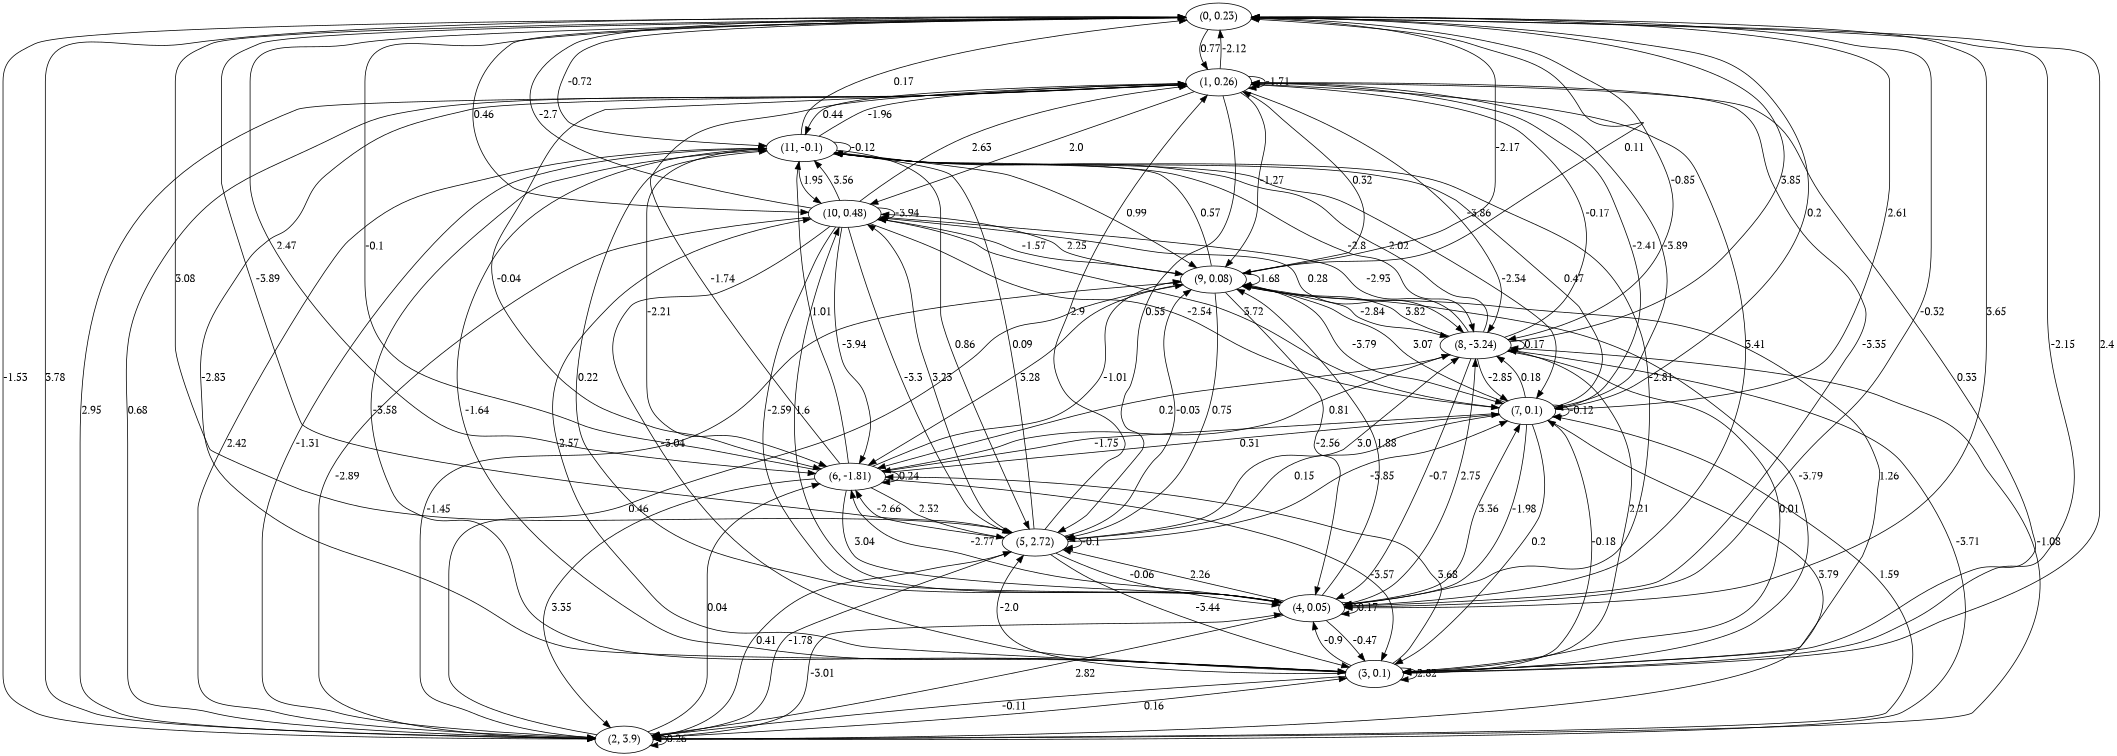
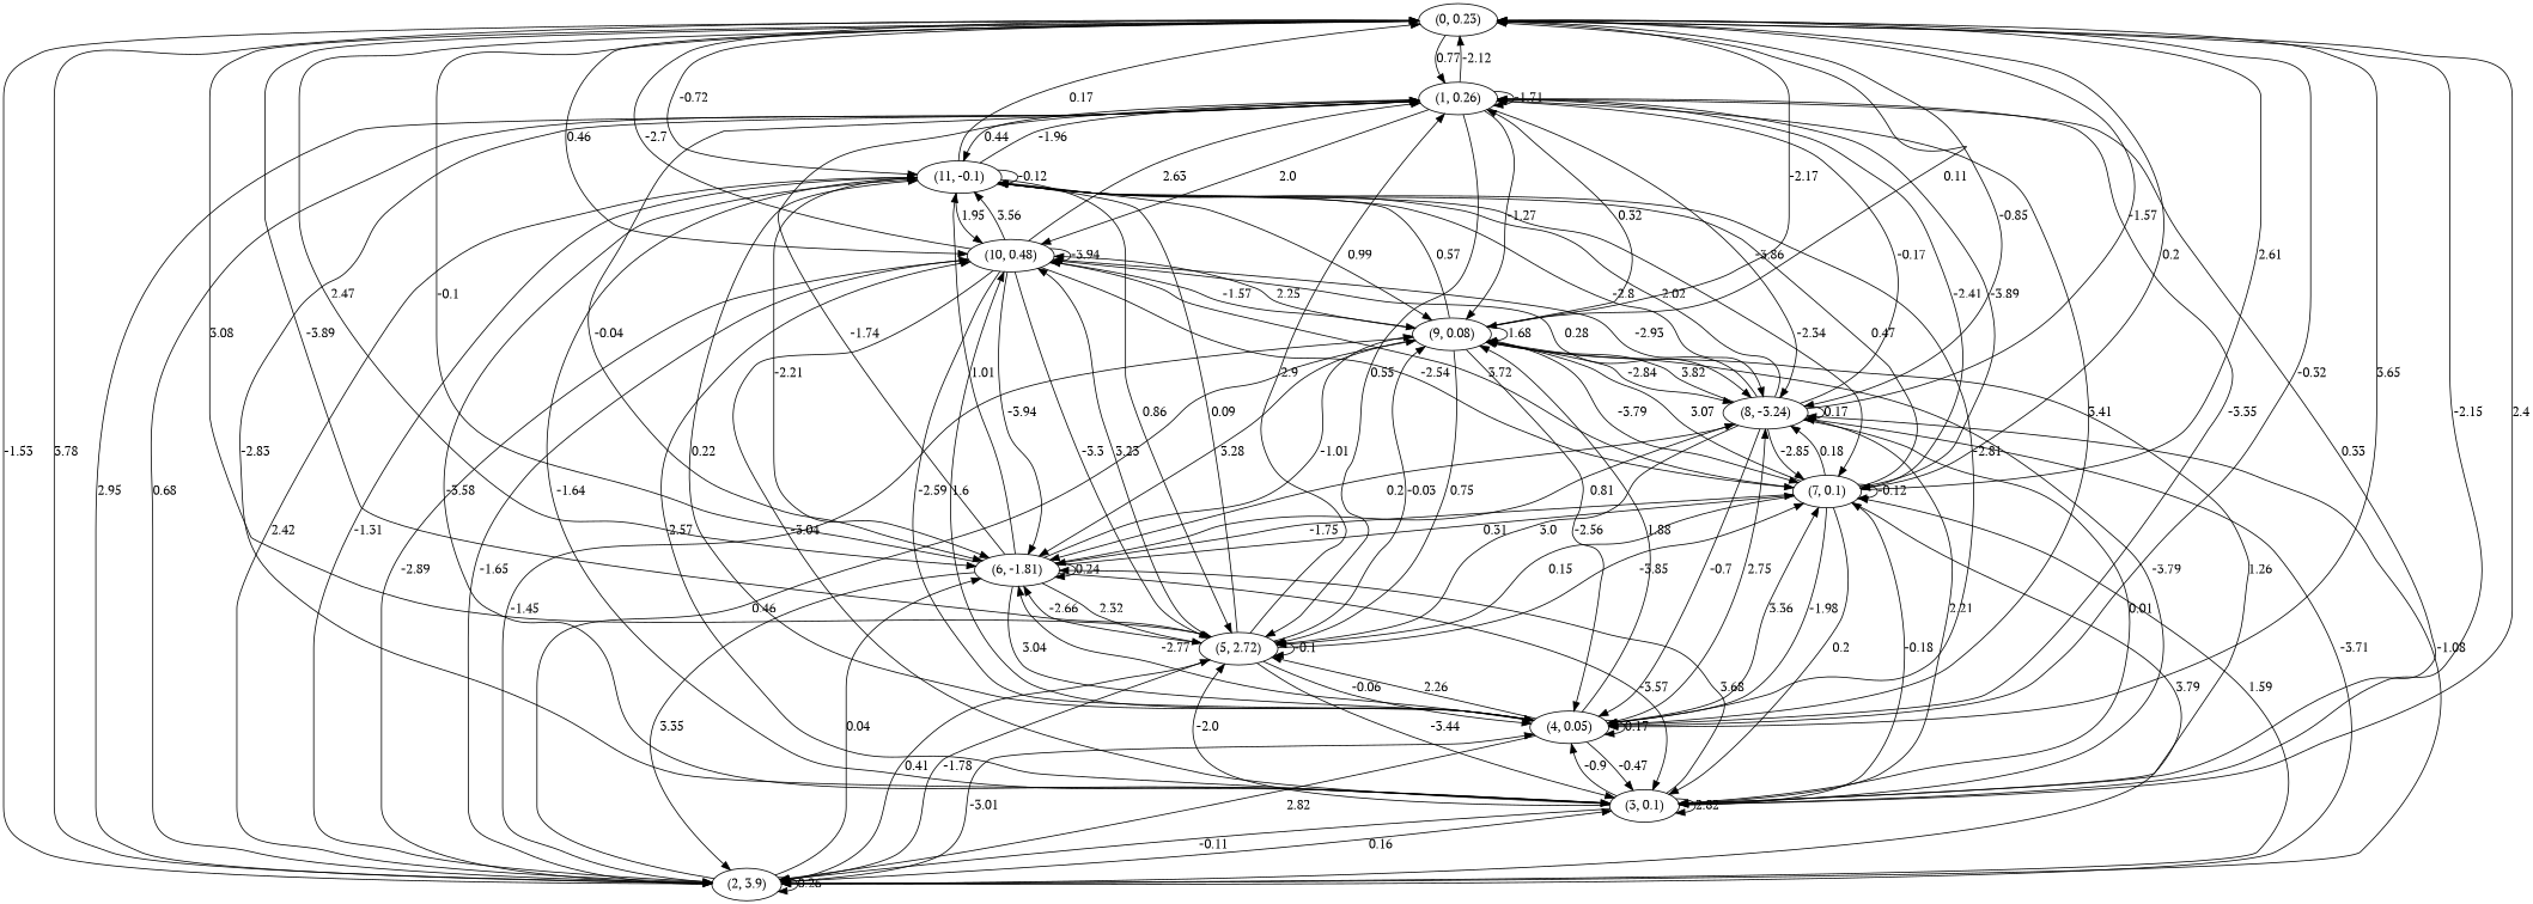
  digraph {
    fontname="PT Serif"
    node [fontname="PT Serif"]
    edge [fontname="PT Serif"]
    n1 [label="(0, 0.23)"]
    n2 [label="(1, 0.26)"]
    n3 [label="(2, 3.9)"]
    n4 [label="(3, 0.1)"]
    n5 [label="(4, 0.05)"]
    n6 [label="(5, 2.72)"]
    n7 [label="(6, -1.81)"]
    n8 [label="(7, 0.1)"]
    n9 [label="(8, -3.24)"]
    n10 [label="(9, 0.08)"]
    n11 [label="(10, 0.48)"]
    n12 [label="(11, -0.1)"]
    n1 -> n2 [label=0.77]
    n1 -> n3 [label=-1.53]
    n1 -> n4 [label=-2.15]
    n1 -> n5 [label=3.65]
    n1 -> n6 [label=3.08]
    n1 -> n7 [label=2.47]
    n1 -> n8 [label=0.2]
    n1 -> n9 [label=-0.85]
    n1 -> n10 [label=-2.17]
    n1 -> n11 [label=0.46]
    n1 -> n12 [label=-0.72]
    n2 -> n1 [label=-2.12]
    n2 -> n2 [label=-1.71]
    n2 -> n3 [label=2.95]
    n2 -> n4 [label=0.33]
    n2 -> n5 [label=-3.35]
    n2 -> n6 [label=0.55]
    n2 -> n7 [label=-0.04]
    n2 -> n8 [label=-2.41]
    n2 -> n9 [label=-3.86]
    n2 -> n10 [label=-1.27]
    n2 -> n11 [label=2.0]
    n2 -> n12 [label=0.44]
    n3 -> n1 [label=3.78]
    n3 -> n2 [label=0.68]
    n3 -> n3 [label=0.26]
    n3 -> n4 [label=0.16]
    n3 -> n5 [label=-3.01]
    n3 -> n6 [label=-1.78]
    n3 -> n7 [label=0.04]
    n3 -> n8 [label=1.59]
    n3 -> n9 [label=-1.08]
    n3 -> n10 [label=0.46]
+   n3 -> n11 [label=-1.65]
    n3 -> n12 [label=-1.31]
    n4 -> n1 [label=2.4]
    n4 -> n2 [label=-2.83]
    n4 -> n3 [label=-0.11]
    n4 -> n4 [label=2.82]
    n4 -> n5 [label=-0.9]
    n4 -> n6 [label=-2.0]
    n4 -> n7 [label=3.68]
    n4 -> n8 [label=-0.18]
    n4 -> n9 [label=2.21]
    n4 -> n10 [label=1.26]
    n4 -> n11 [label=2.57]
    n4 -> n12 [label=-1.64]
    n5 -> n1 [label=-0.32]
    n5 -> n2 [label=3.41]
    n5 -> n3 [label=2.82]
    n5 -> n4 [label=-0.47]
    n5 -> n5 [label=0.17]
    n5 -> n6 [label=2.26]
    n5 -> n7 [label=-2.77]
    n5 -> n8 [label=3.36]
    n5 -> n9 [label=2.75]
    n5 -> n10 [label=1.88]
    n5 -> n11 [label=1.6]
    n5 -> n12 [label=0.22]
    n6 -> n1 [label=-3.89]
    n6 -> n2 [label=2.9]
    n6 -> n3 [label=0.41]
    n6 -> n4 [label=-3.44]
    n6 -> n5 [label=-0.06]
    n6 -> n6 [label=-0.1]
    n6 -> n7 [label=-2.66]
    n6 -> n8 [label=-3.85]
-   n6 -> n9 [label=3.0]
+   n9 -> n6 [label=3.0]
    n6 -> n10 [label=-0.03]
    n6 -> n11 [label=3.23]
    n6 -> n12 [label=0.09]
    n7 -> n1 [label=-0.1]
    n7 -> n2 [label=-1.74]
    n7 -> n3 [label=3.35]
    n7 -> n4 [label=-3.57]
    n7 -> n5 [label=3.04]
    n7 -> n6 [label=2.32]
    n7 -> n7 [label=0.24]
    n7 -> n8 [label=0.31]
    n7 -> n9 [label=0.81]
    n7 -> n10 [label=-1.01]
    n7 -> n12 [label=1.01]
    n8 -> n1 [label=2.61]
    n8 -> n2 [label=-3.89]
    n8 -> n3 [label=3.79]
    n8 -> n4 [label=0.2]
    n8 -> n5 [label=-1.98]
    n8 -> n6 [label=0.15]
    n8 -> n7 [label=-1.75]
    n8 -> n8 [label=-0.12]
    n8 -> n9 [label=0.18]
    n8 -> n10 [label=3.07]
    n8 -> n11 [label=3.72]
    n8 -> n12 [label=0.47]
-   n9 -> n1 [label=3.85]
+   n9 -> n1 [label=-1.57]
    n9 -> n2 [label=-0.17]
    n9 -> n3 [label=-3.71]
    n9 -> n4 [label=0.01]
    n9 -> n5 [label=-0.7]
    n9 -> n7 [label=0.2]
    n9 -> n8 [label=-2.85]
    n9 -> n9 [label=0.17]
    n9 -> n10 [label=3.82]
    n9 -> n11 [label=-2.93]
    n9 -> n12 [label=2.02]
    n10 -> n1 [label=0.11]
    n10 -> n2 [label=0.32]
    n10 -> n3 [label=-1.45]
    n10 -> n4 [label=-3.79]
    n10 -> n5 [label=-2.56]
    n10 -> n6 [label=0.75]
    n10 -> n7 [label=3.28]
    n10 -> n8 [label=-3.79]
    n10 -> n9 [label=-2.84]
    n10 -> n10 [label=1.68]
    n10 -> n11 [label=2.25]
    n10 -> n12 [label=0.57]
    n11 -> n1 [label=-2.7]
    n11 -> n2 [label=2.63]
    n11 -> n3 [label=-2.89]
    n11 -> n4 [label=-3.04]
    n11 -> n5 [label=-2.59]
    n11 -> n6 [label=-3.3]
    n11 -> n7 [label=-3.94]
    n11 -> n8 [label=-2.54]
    n11 -> n9 [label=0.28]
    n11 -> n10 [label=-1.57]
    n11 -> n11 [label=-3.94]
    n11 -> n12 [label=3.56]
    n12 -> n1 [label=0.17]
    n12 -> n2 [label=-1.96]
    n12 -> n3 [label=2.42]
    n12 -> n4 [label=-3.58]
    n12 -> n5 [label=-2.81]
    n12 -> n6 [label=0.86]
    n12 -> n7 [label=-2.21]
    n12 -> n8 [label=-2.34]
    n12 -> n9 [label=-2.8]
    n12 -> n10 [label=0.99]
    n12 -> n11 [label=1.95]
    n12 -> n12 [label=-0.12]
  }
